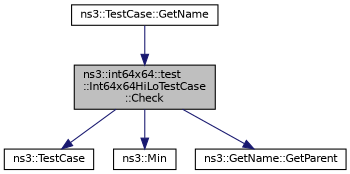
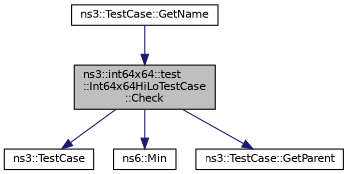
  digraph {
    rankdir=TB
    node [color=black fillcolor=white fontname=Helvetica fontsize=10 shape=record style=filled]
    edge [color=midnightblue fontname=Helvetica fontsize=10 labelfontname=Helvetica labelfontsize=10 style=solid]
    n1 [fillcolor=grey75 fontcolor=black height=0.2 label="ns3::int64x64::test\l::Int64x64HiLoTestCase\l::Check" width=0.4]
    n2 [height=0.2 label="ns3::TestCase" width=0.4]
-   n3 [height=0.2 label="ns3::Min" width=0.4]
-   n4 [height=0.2 label="ns3::GetName::GetParent" width=0.4]
+   n3 [height=0.2 label="ns6::Min" width=0.4]
+   n4 [height=0.2 label="ns3::TestCase::GetParent" width=0.4]
    n5 [height=0.2 label="ns3::TestCase::GetName" width=0.4]
    n1 -> n2
    n1 -> n3
    n1 -> n4
    n5 -> n1
  }
